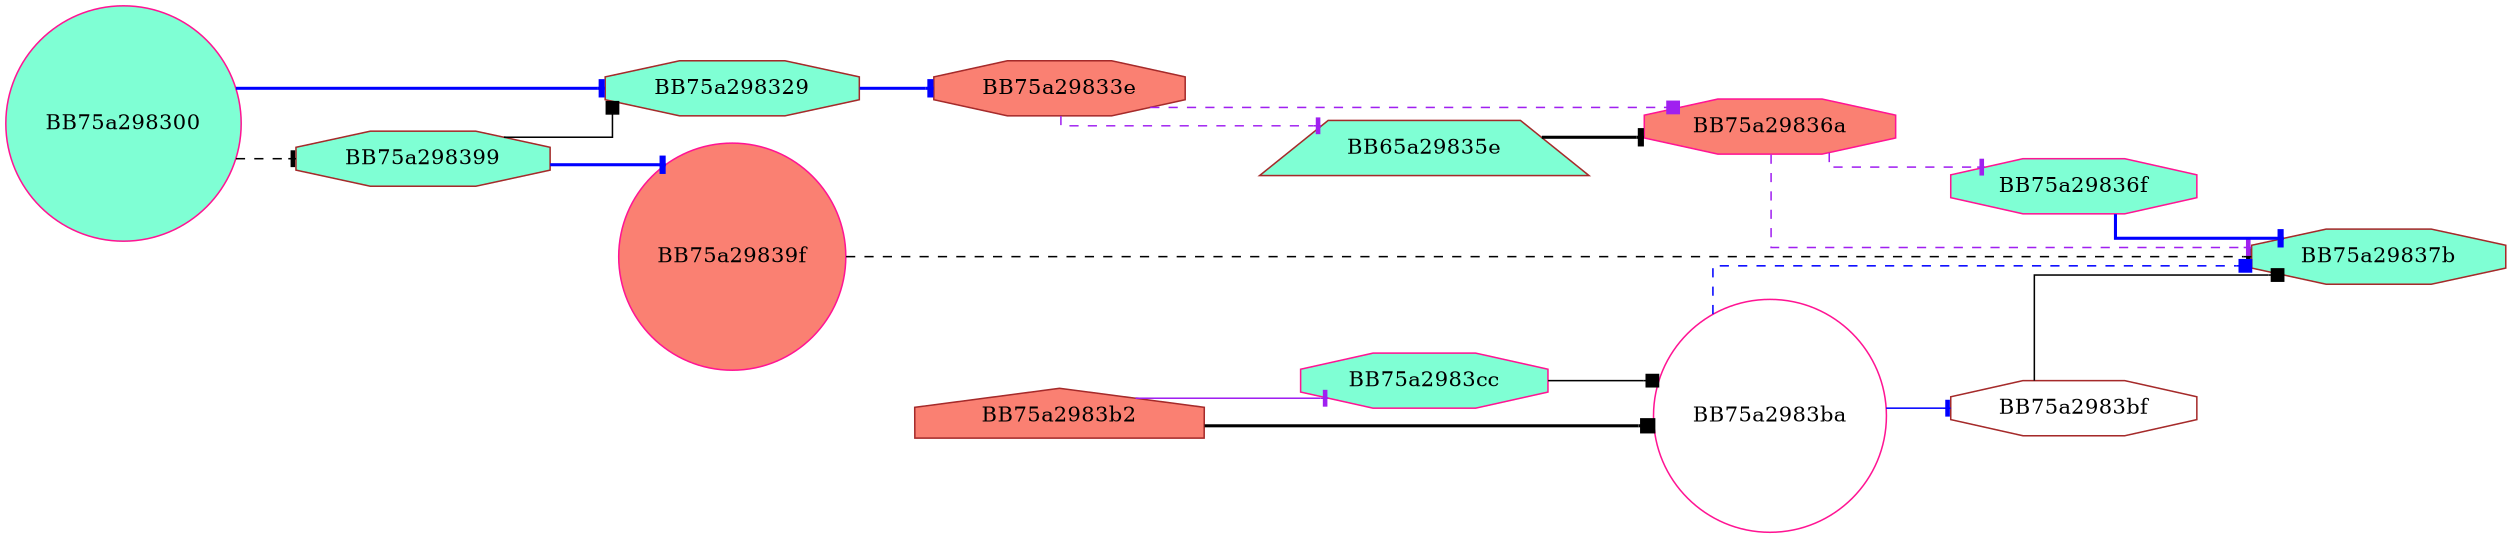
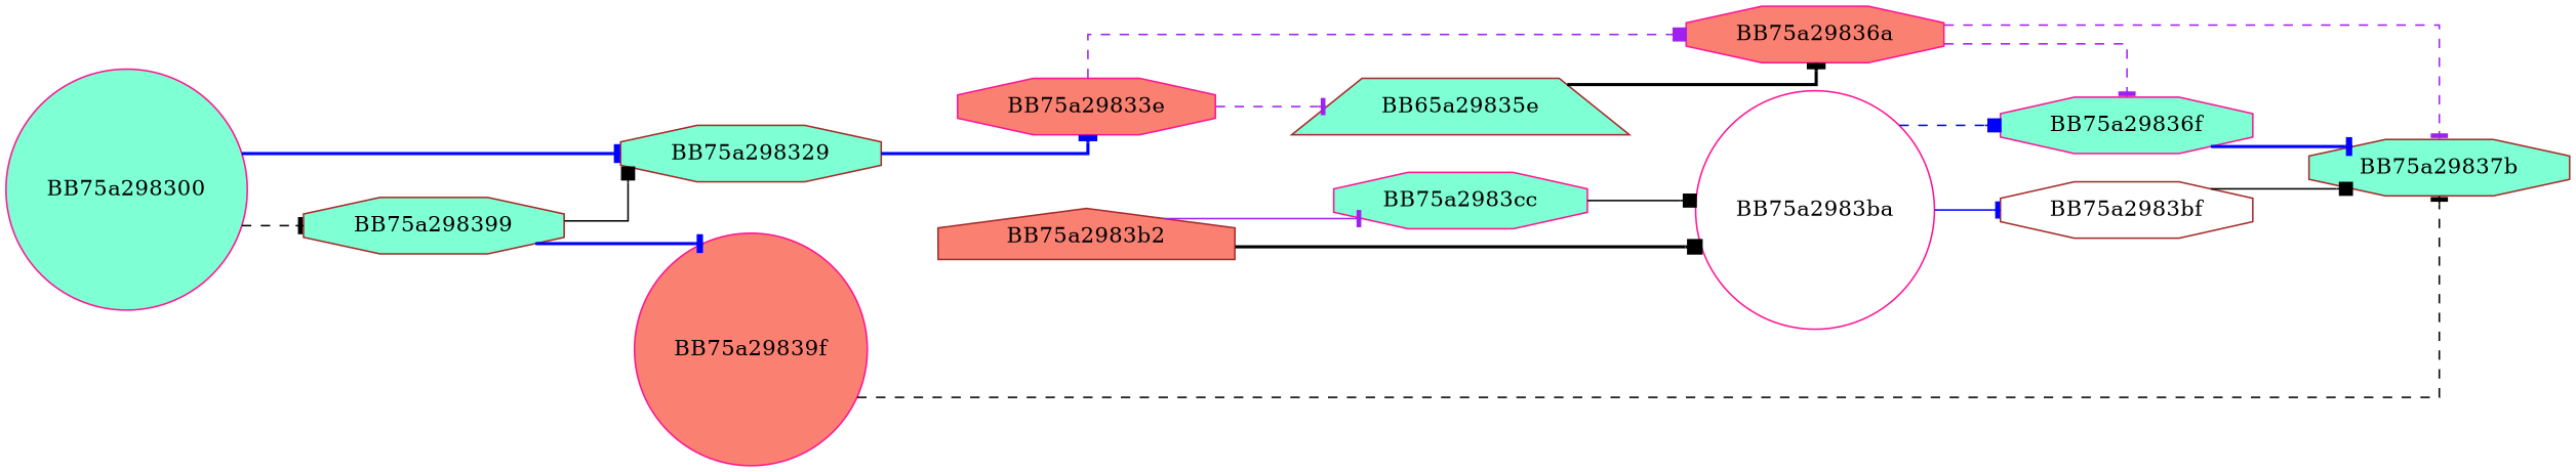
  digraph {
    rankdir=LR
    splines=ortho
    node [color=deeppink fillcolor=aquamarine shape=octagon style=filled]
    edge [arrowhead=tee color=black style=dashed]
    BB75a298300 [shape=circle]
    BB75a298399 [color=brown]
    BB75a298329 [color=brown]
    BB75a29839f [fillcolor=salmon shape=circle]
-   BB75a29833e [color=brown fillcolor=salmon]
+   BB75a29833e [fillcolor=salmon]
    BB75a29837b [color=brown]
    BB75a2983b2 [color=brown fillcolor=salmon shape=house]
    BB75a2983cc
    BB75a2983ba [fillcolor=white shape=circle]
    BB75a29836a [fillcolor=salmon]
    n11 [color=brown label=BB65a29835e shape=trapezium]
    BB75a2983bf [color=brown fillcolor=white]
    BB75a29836f
    BB75a298300 -> BB75a298399
    BB75a298300 -> BB75a298329 [color=blue style=bold]
    BB75a298399 -> BB75a298329 [arrowhead=box style=solid]
    BB75a298399 -> BB75a29839f [color=blue style=bold]
    BB75a298329 -> BB75a29833e [color=blue style=bold]
    BB75a29839f -> BB75a29837b
    BB75a29833e -> BB75a29836a [arrowhead=box color=purple]
    BB75a29833e -> n11 [color=purple]
    BB75a2983b2 -> BB75a2983cc [color=purple style=solid]
    BB75a2983b2 -> BB75a2983ba [arrowhead=box style=bold]
    BB75a2983cc -> BB75a2983ba [arrowhead=box style=solid]
-   BB75a2983ba -> BB75a29837b [arrowhead=box color=blue]
+   BB75a2983ba -> BB75a29836f [arrowhead=box color=blue]
    BB75a2983ba -> BB75a2983bf [color=blue style=solid]
    BB75a29836a -> BB75a29837b [color=purple]
    BB75a29836a -> BB75a29836f [color=purple]
    n11 -> BB75a29836a [style=bold]
    BB75a2983bf -> BB75a29837b [arrowhead=box style=solid]
    BB75a29836f -> BB75a29837b [color=blue style=bold]
  }
